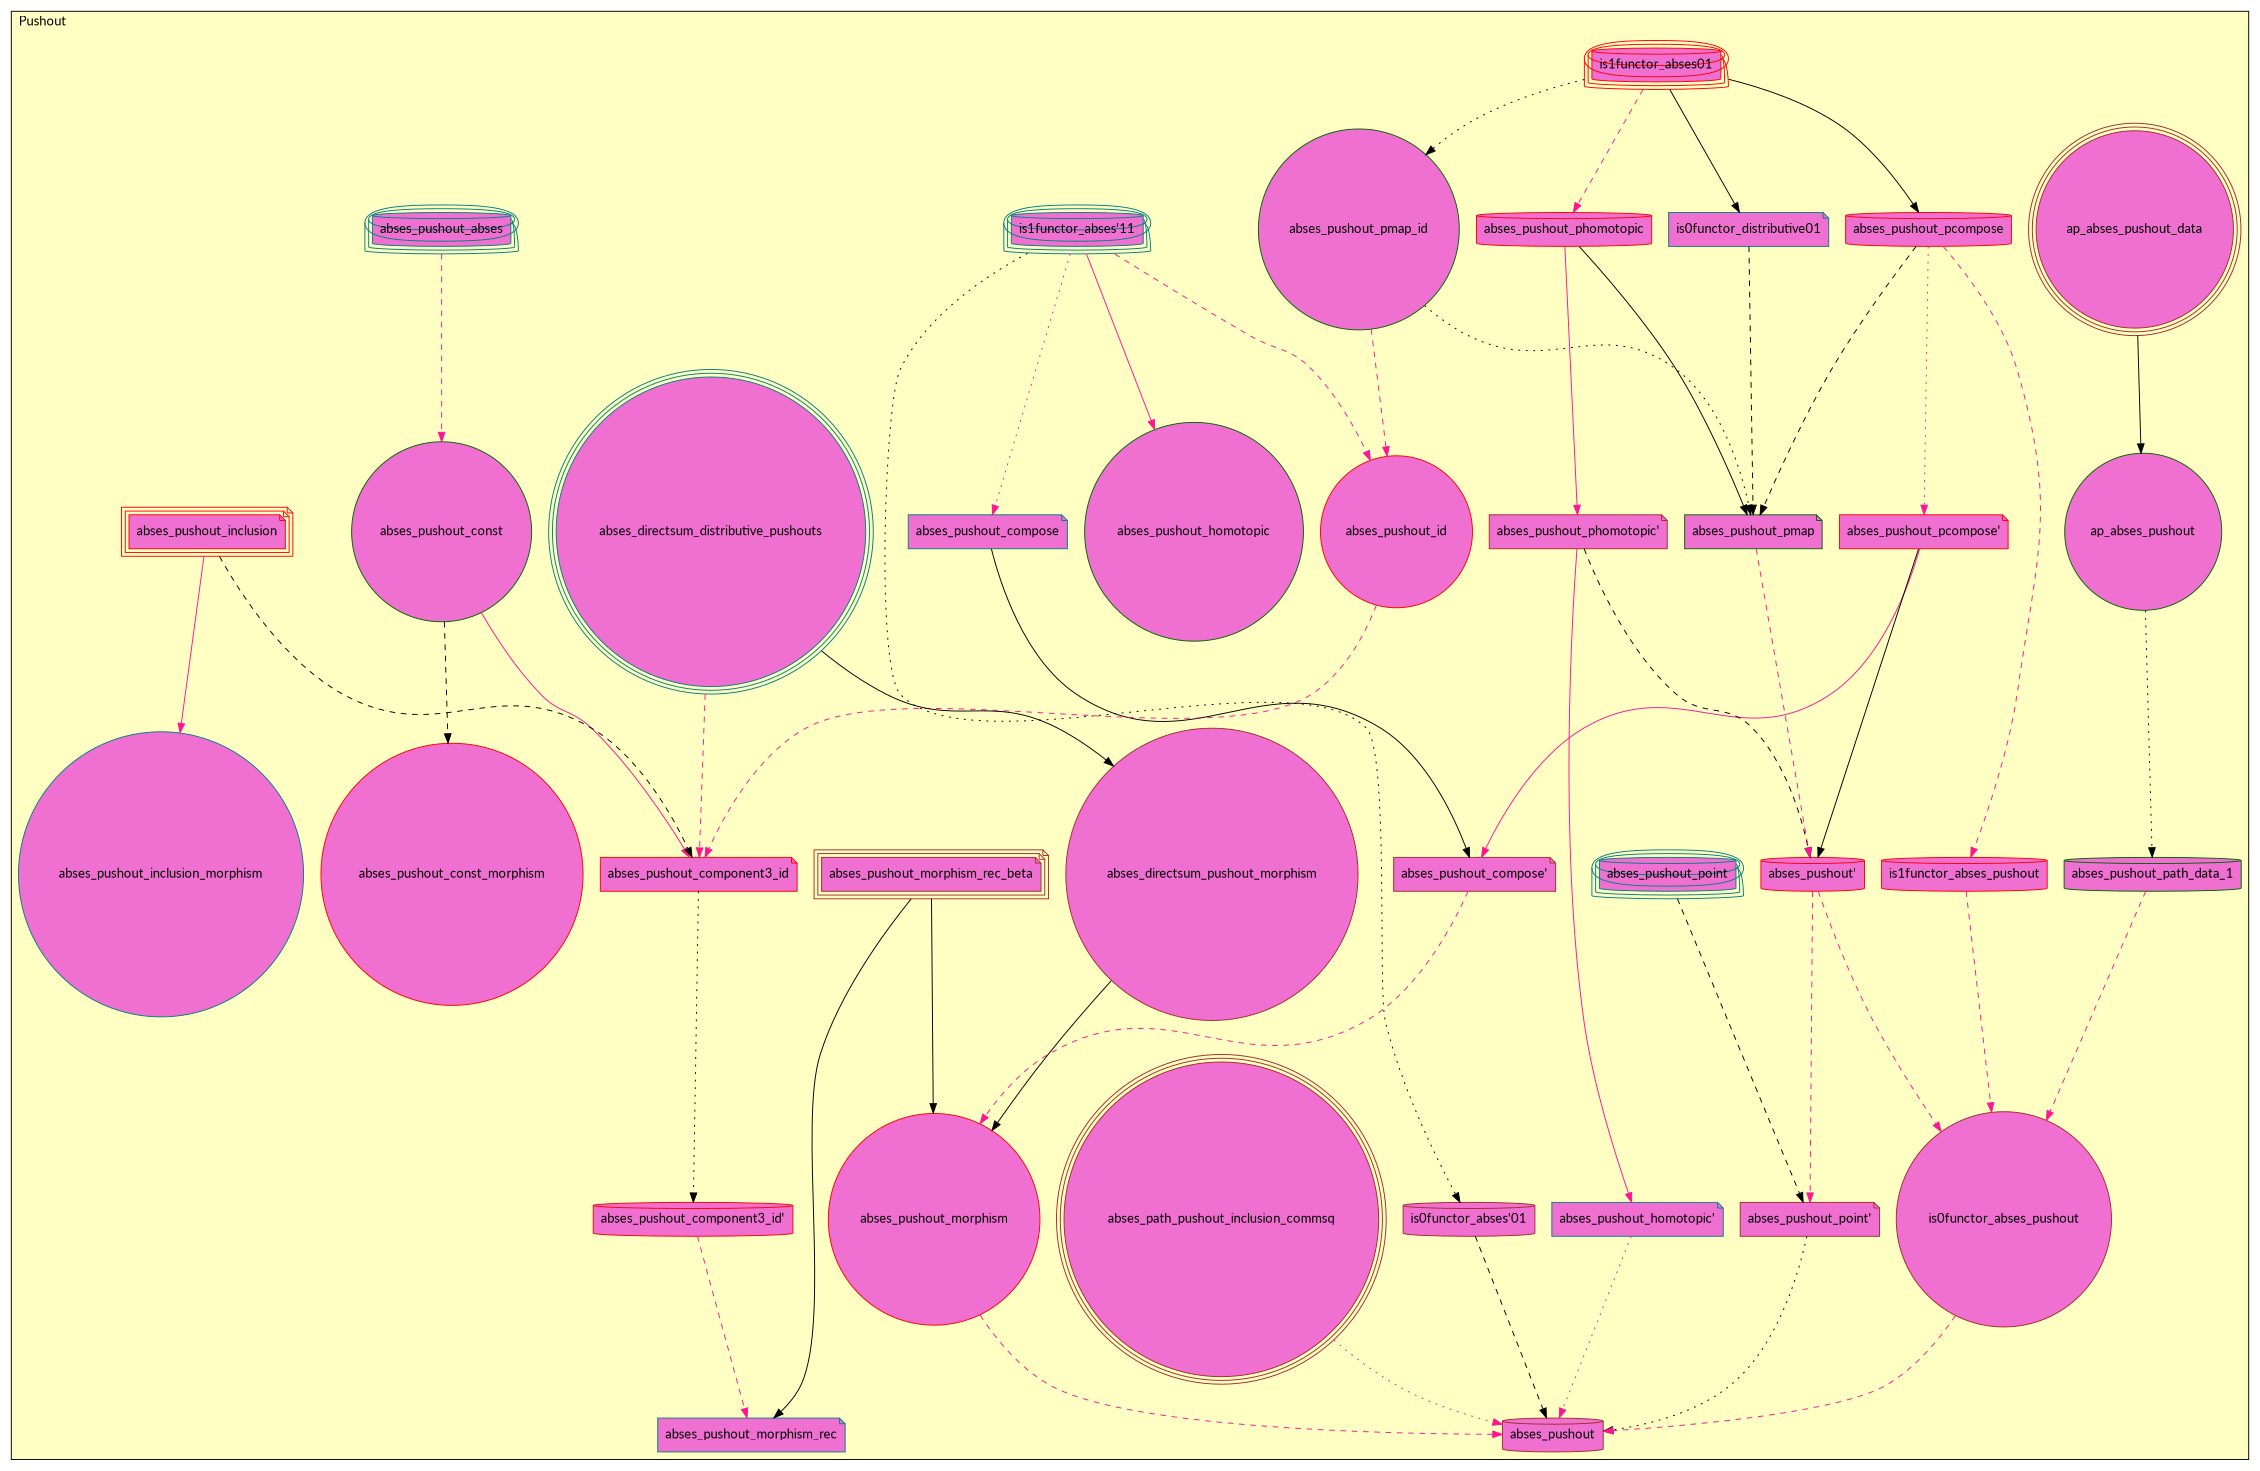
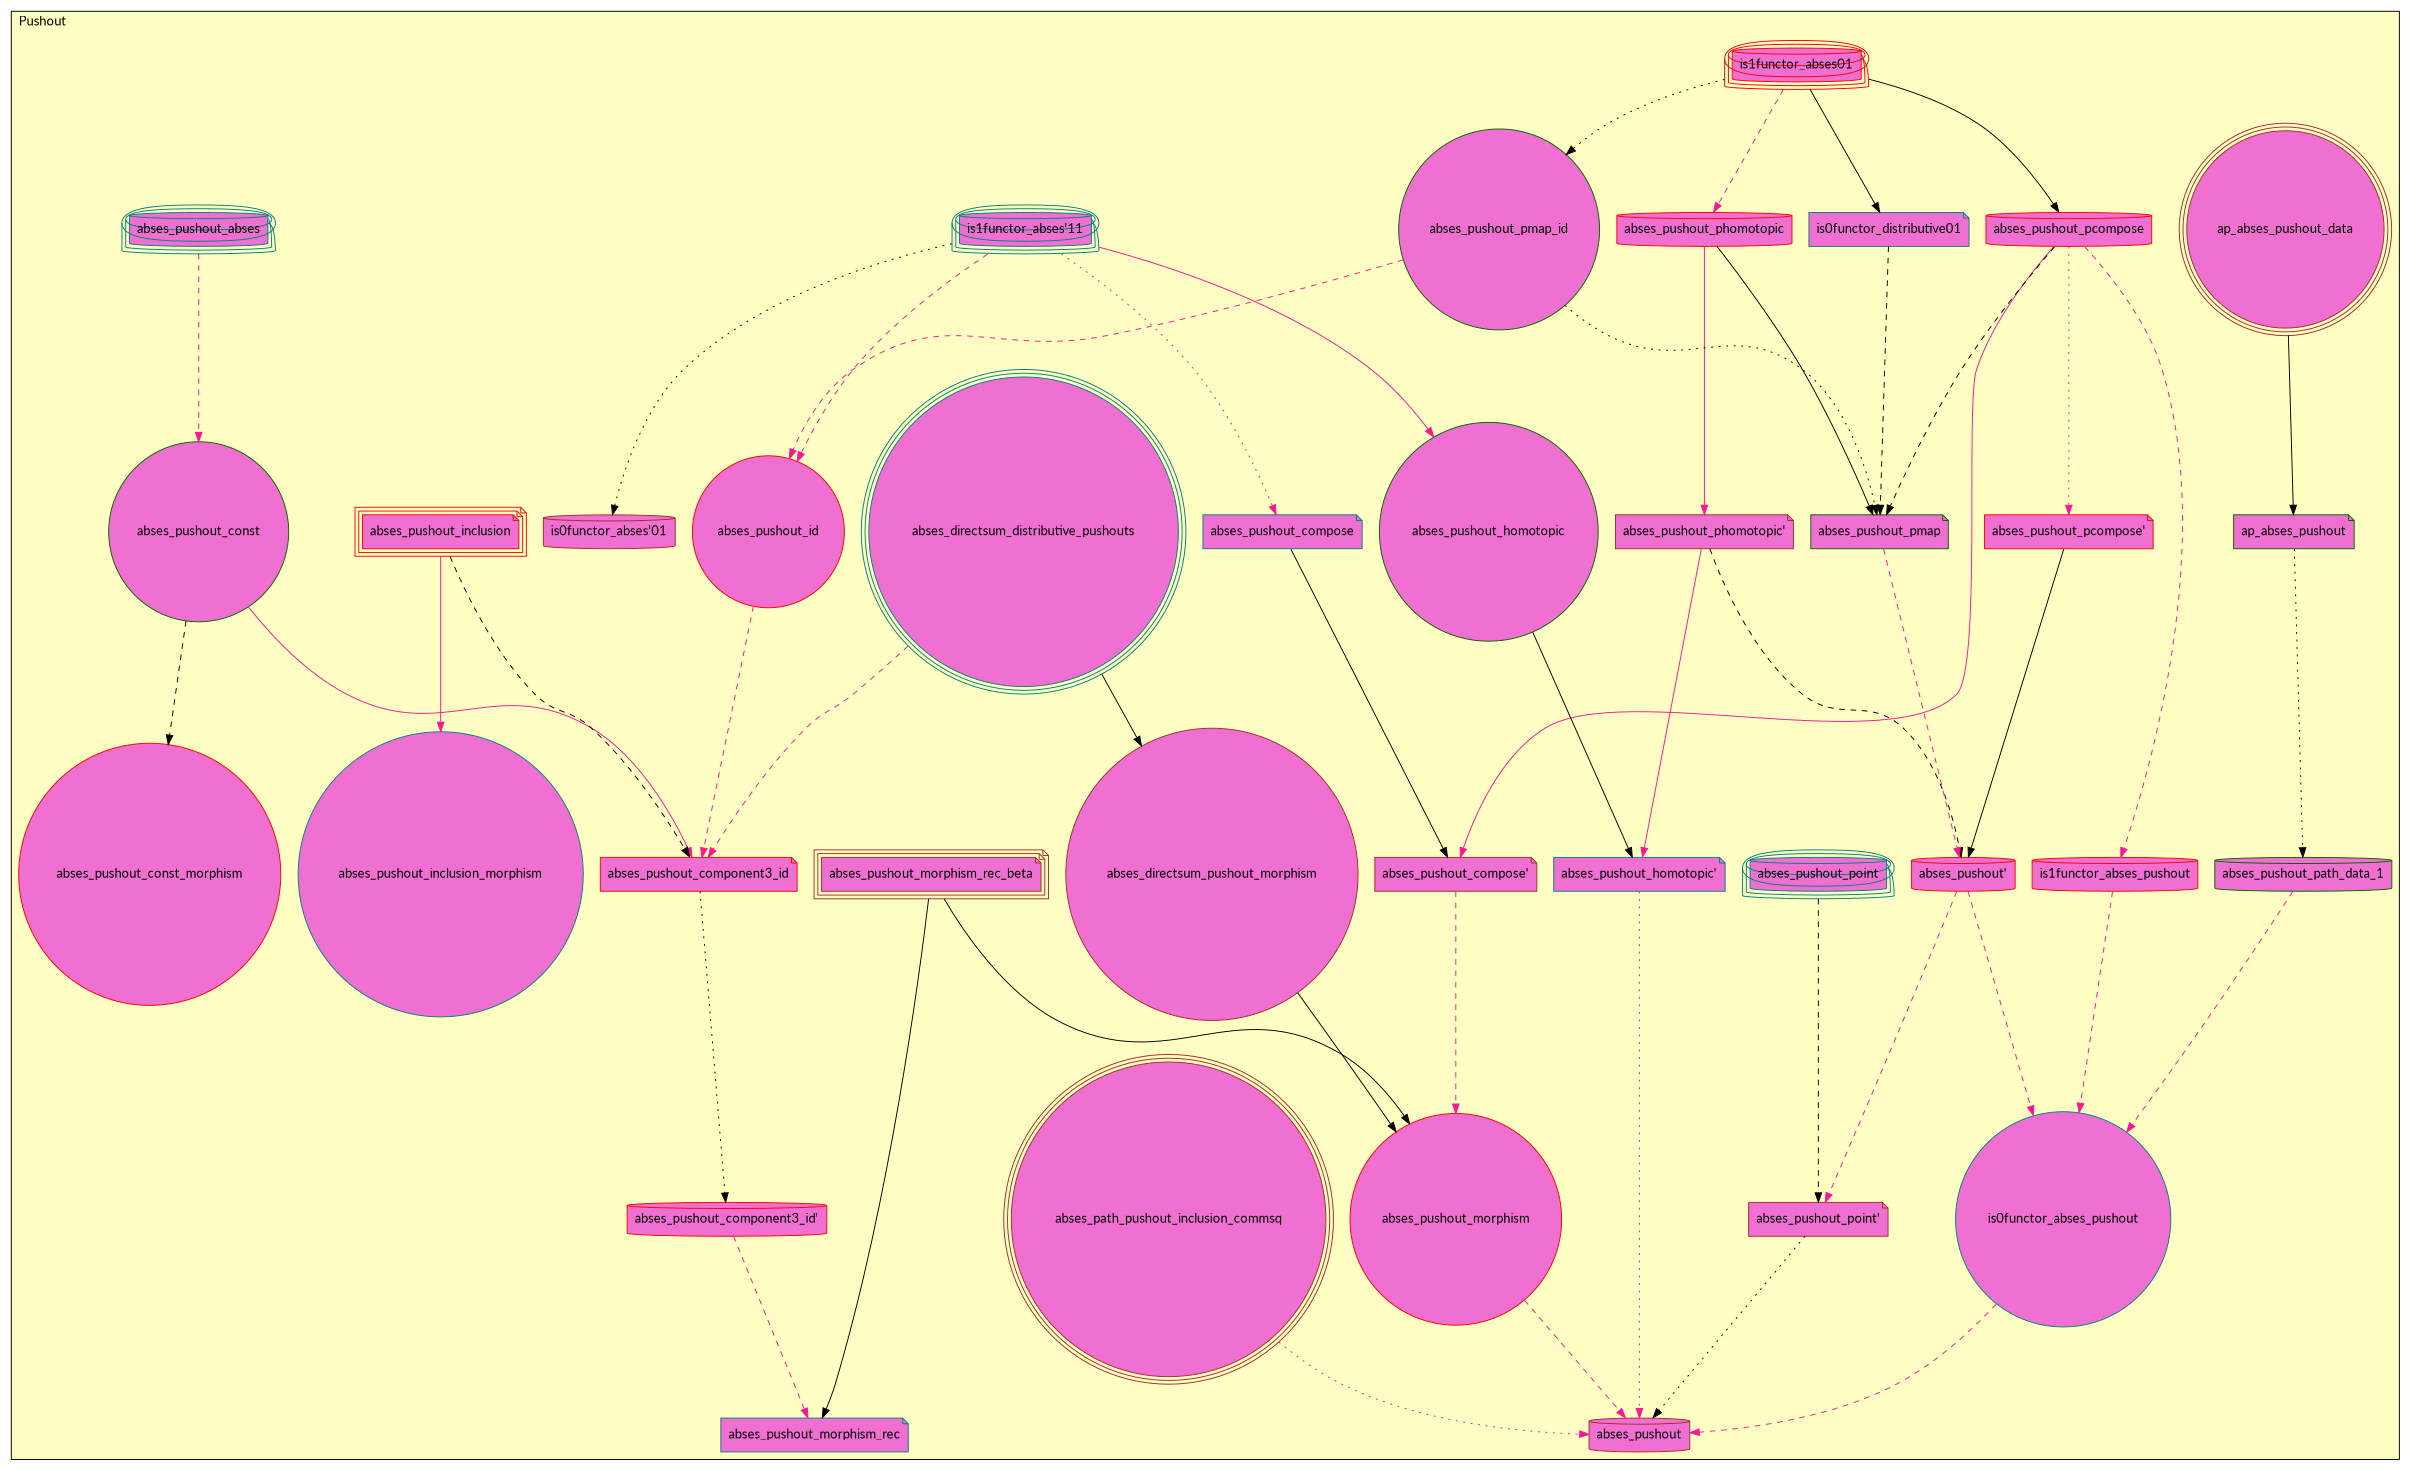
  digraph {
    fontname=Lato
    node [color=red fillcolor="#F070D1" fontname=Lato shape=circle style=filled]
    edge [color=deeppink fontname=Lato style=dashed]
    n1 [label=is1functor_abses01 peripheries=3 shape=cylinder]
    n2 [color=teal label=is0functor_distributive01 shape=note]
    n3 [color=teal label="is1functor_abses'11" peripheries=3 shape=cylinder]
    n4 [color=brown label="is0functor_abses'01" shape=cylinder]
    n5 [label=abses_pushout_pcompose shape=cylinder]
    n6 [label="abses_pushout_pcompose'" shape=note]
    n7 [color=teal label=abses_pushout_compose shape=note]
    n8 [color=brown label="abses_pushout_compose'" shape=note]
    n9 [label=abses_pushout_phomotopic shape=cylinder]
    n10 [color=brown label="abses_pushout_phomotopic'" shape=note]
    n11 [color=darkgreen label=abses_pushout_homotopic]
    n12 [color=teal label="abses_pushout_homotopic'" shape=note]
    n13 [color=darkgreen label=abses_pushout_pmap_id]
    n14 [label=abses_pushout_id]
    n15 [color=teal label=abses_pushout_abses peripheries=3 shape=cylinder]
    n16 [color=darkgreen label=abses_pushout_const]
    n17 [label=abses_pushout_const_morphism]
    n18 [label=abses_pushout_inclusion peripheries=3 shape=note]
    n19 [color=teal label=abses_pushout_inclusion_morphism]
    n20 [color=darkgreen label=abses_pushout_pmap shape=note]
    n21 [label="abses_pushout'" shape=cylinder]
    n22 [color=teal label=abses_pushout_point peripheries=3 shape=cylinder]
    n23 [color=brown label="abses_pushout_point'" shape=note]
    n24 [color=brown label=ap_abses_pushout_data peripheries=3]
-   n25 [color=darkgreen label=ap_abses_pushout]
+   n25 [color=darkgreen label=ap_abses_pushout shape=note]
    n26 [color=darkgreen label=abses_pushout_path_data_1 shape=cylinder]
    n27 [label=is1functor_abses_pushout shape=cylinder]
-   n28 [color=brown label=is0functor_abses_pushout]
+   n28 [color=teal label=is0functor_abses_pushout]
    n29 [color=brown label=abses_path_pushout_inclusion_commsq peripheries=3]
    n30 [color=teal label=abses_directsum_distributive_pushouts peripheries=3]
    n31 [color=brown label=abses_directsum_pushout_morphism]
    n32 [label=abses_pushout_component3_id shape=note]
    n33 [label="abses_pushout_component3_id'" shape=cylinder]
    n34 [color=brown label=abses_pushout_morphism_rec_beta peripheries=3 shape=note]
    n35 [color=teal label=abses_pushout_morphism_rec shape=note]
    n36 [label=abses_pushout_morphism]
    n37 [color=brown label=abses_pushout shape=cylinder]
    subgraph cluster_1 {
      fillcolor="#FFFFC3"
      label=Pushout
      labeljust=l
      style=filled
      n1
      n2
      n3
      n4
      n5
      n6
      n7
      n8
      n9
      n10
      n11
      n12
      n13
      n14
      n15
      n16
      n17
      n18
      n19
      n20
      n21
      n22
      n23
      n24
      n25
      n26
      n27
      n28
      n29
      n30
      n31
      n32
      n33
      n34
      n35
      n36
      n37
    }
    n1 -> n2 [color=black style=solid]
    n1 -> n5 [color=black style=solid]
    n1 -> n9
    n1 -> n13 [color=black style=dotted]
    n2 -> n20 [color=black]
    n3 -> n4 [color=black style=dotted]
    n3 -> n7 [style=dotted]
    n3 -> n11 [style=solid]
    n3 -> n14
-   n4 -> n37 [color=black]
    n5 -> n6 [style=dotted]
    n5 -> n20 [color=black]
    n5 -> n27
-   n6 -> n8 [style=solid]
+   n5 -> n8 [style=solid]
    n6 -> n21 [color=black style=solid]
    n7 -> n8 [color=black style=solid]
    n8 -> n36
    n9 -> n10 [style=solid]
    n9 -> n20 [color=black style=solid]
    n10 -> n12 [style=solid]
    n10 -> n21 [color=black]
+   n11 -> n12 [color=black style=solid]
    n12 -> n37 [style=dotted]
    n13 -> n14
    n13 -> n20 [color=black style=dotted]
    n14 -> n32
    n15 -> n16
    n16 -> n17 [color=black]
    n16 -> n32 [style=solid]
    n18 -> n19 [style=solid]
    n18 -> n32 [color=black]
    n20 -> n21
    n21 -> n23
    n21 -> n28
    n22 -> n23 [color=black]
    n23 -> n37 [color=black style=dotted]
    n24 -> n25 [color=black style=solid]
    n25 -> n26 [color=black style=dotted]
    n26 -> n28
    n27 -> n28
    n28 -> n37
    n29 -> n37 [style=dotted]
    n30 -> n31 [color=black style=solid]
    n30 -> n32
    n31 -> n36 [color=black style=solid]
    n32 -> n33 [color=black style=dotted]
    n33 -> n35
    n34 -> n35 [color=black style=solid]
    n34 -> n36 [color=black style=solid]
    n36 -> n37
  }
